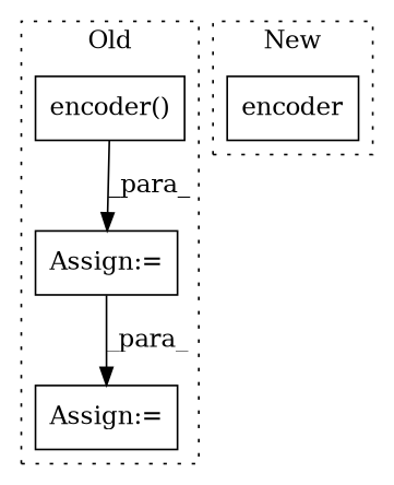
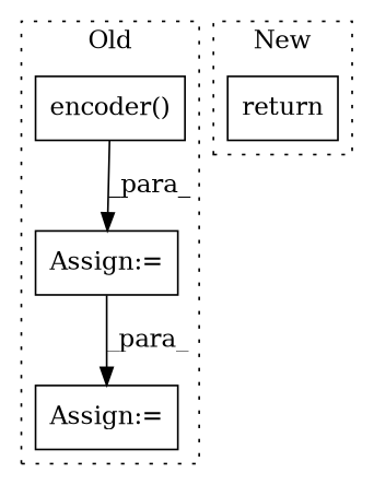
  digraph {
    node [a=68 l=3 shape=box]
    n1 [a=75 l="13,1" label="encoder()" s="1139,1153"]
    n2 [label="Assign:=" s=1123]
    n3 [label="Assign:=" s=1212]
-   n4 [a=93 l=7 label=encoder s=1029]
+   n4 [a=93 l=7 label=return s=1029]
    subgraph cluster_1 {
      label=Old
      style=dotted
      n1
      n2
      n3
    }
    subgraph cluster_2 {
      label=New
      style=dotted
      n4
    }
    n1 -> n2 [label=_para_]
    n2 -> n3 [label=_para_]
  }
